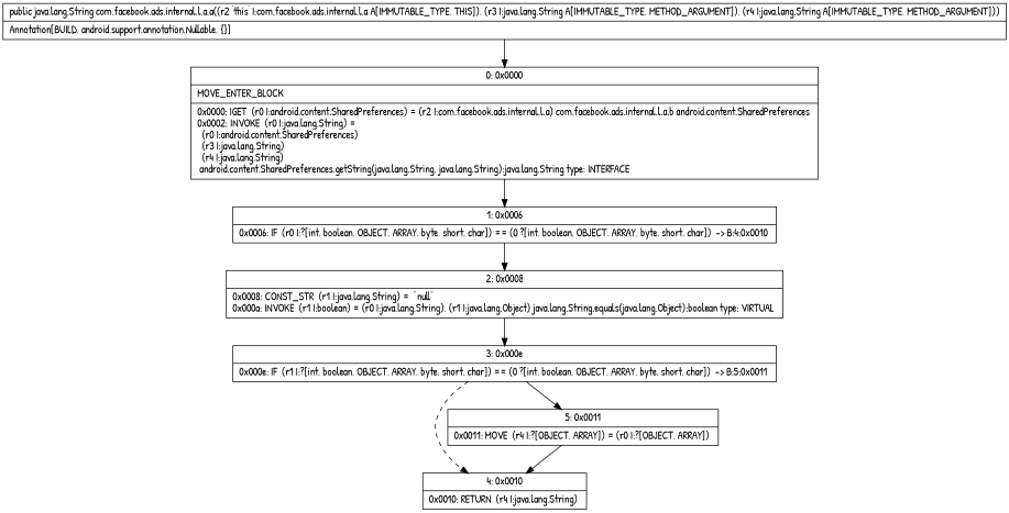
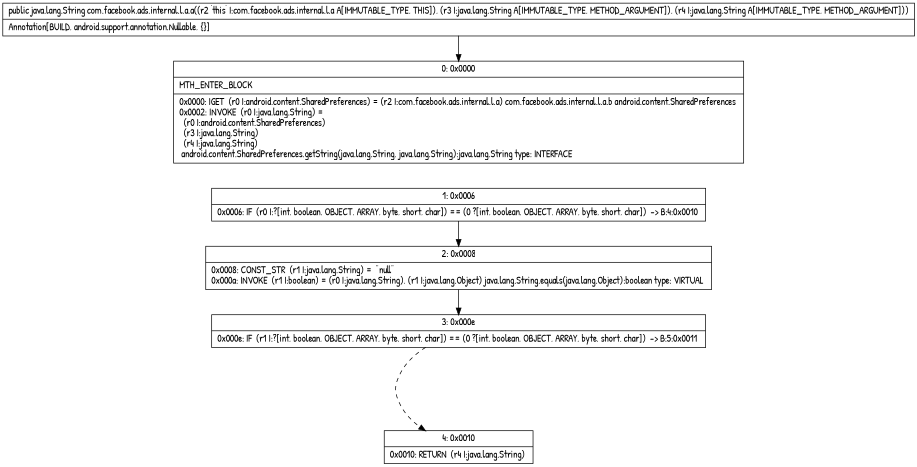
  digraph {
    fontname="Patrick Hand"
    node [fontname="Patrick Hand" shape=record]
    edge [fontname="Patrick Hand"]
-   n1 [label="{0\:\ 0x0000|MOVE_ENTER_BLOCK\l|0x0000: IGET  (r0 I:android.content.SharedPreferences) = (r2 I:com.facebook.ads.internal.l.a) com.facebook.ads.internal.l.a.b android.content.SharedPreferences \l0x0002: INVOKE  (r0 I:java.lang.String) = \l  (r0 I:android.content.SharedPreferences)\l  (r3 I:java.lang.String)\l  (r4 I:java.lang.String)\l android.content.SharedPreferences.getString(java.lang.String, java.lang.String):java.lang.String type: INTERFACE \l}"]
+   n1 [label="{0\:\ 0x0000|MTH_ENTER_BLOCK\l|0x0000: IGET  (r0 I:android.content.SharedPreferences) = (r2 I:com.facebook.ads.internal.l.a) com.facebook.ads.internal.l.a.b android.content.SharedPreferences \l0x0002: INVOKE  (r0 I:java.lang.String) = \l  (r0 I:android.content.SharedPreferences)\l  (r3 I:java.lang.String)\l  (r4 I:java.lang.String)\l android.content.SharedPreferences.getString(java.lang.String, java.lang.String):java.lang.String type: INTERFACE \l}"]
    n2 [label="{1\:\ 0x0006|0x0006: IF  (r0 I:?[int, boolean, OBJECT, ARRAY, byte, short, char]) == (0 ?[int, boolean, OBJECT, ARRAY, byte, short, char])  \-\> B:4:0x0010 \l}"]
    n3 [label="{2\:\ 0x0008|0x0008: CONST_STR  (r1 I:java.lang.String) =  \"null\" \l0x000a: INVOKE  (r1 I:boolean) = (r0 I:java.lang.String), (r1 I:java.lang.Object) java.lang.String.equals(java.lang.Object):boolean type: VIRTUAL \l}"]
    n4 [label="{3\:\ 0x000e|0x000e: IF  (r1 I:?[int, boolean, OBJECT, ARRAY, byte, short, char]) == (0 ?[int, boolean, OBJECT, ARRAY, byte, short, char])  \-\> B:5:0x0011 \l}"]
    n5 [label="{4\:\ 0x0010|0x0010: RETURN  (r4 I:java.lang.String) \l}"]
-   n6 [label="{5\:\ 0x0011|0x0011: MOVE  (r4 I:?[OBJECT, ARRAY]) = (r0 I:?[OBJECT, ARRAY]) \l}"]
    n7 [label="{public java.lang.String com.facebook.ads.internal.l.a.a((r2 'this' I:com.facebook.ads.internal.l.a A[IMMUTABLE_TYPE, THIS]), (r3 I:java.lang.String A[IMMUTABLE_TYPE, METHOD_ARGUMENT]), (r4 I:java.lang.String A[IMMUTABLE_TYPE, METHOD_ARGUMENT]))  | Annotation[BUILD, android.support.annotation.Nullable, \{\}]\l}"]
-   n1 -> n2
    n2 -> n3 [style=solid]
    n3 -> n4
    n4 -> n5 [style=dashed]
-   n4 -> n6
-   n6 -> n5
    n7 -> n1
  }
